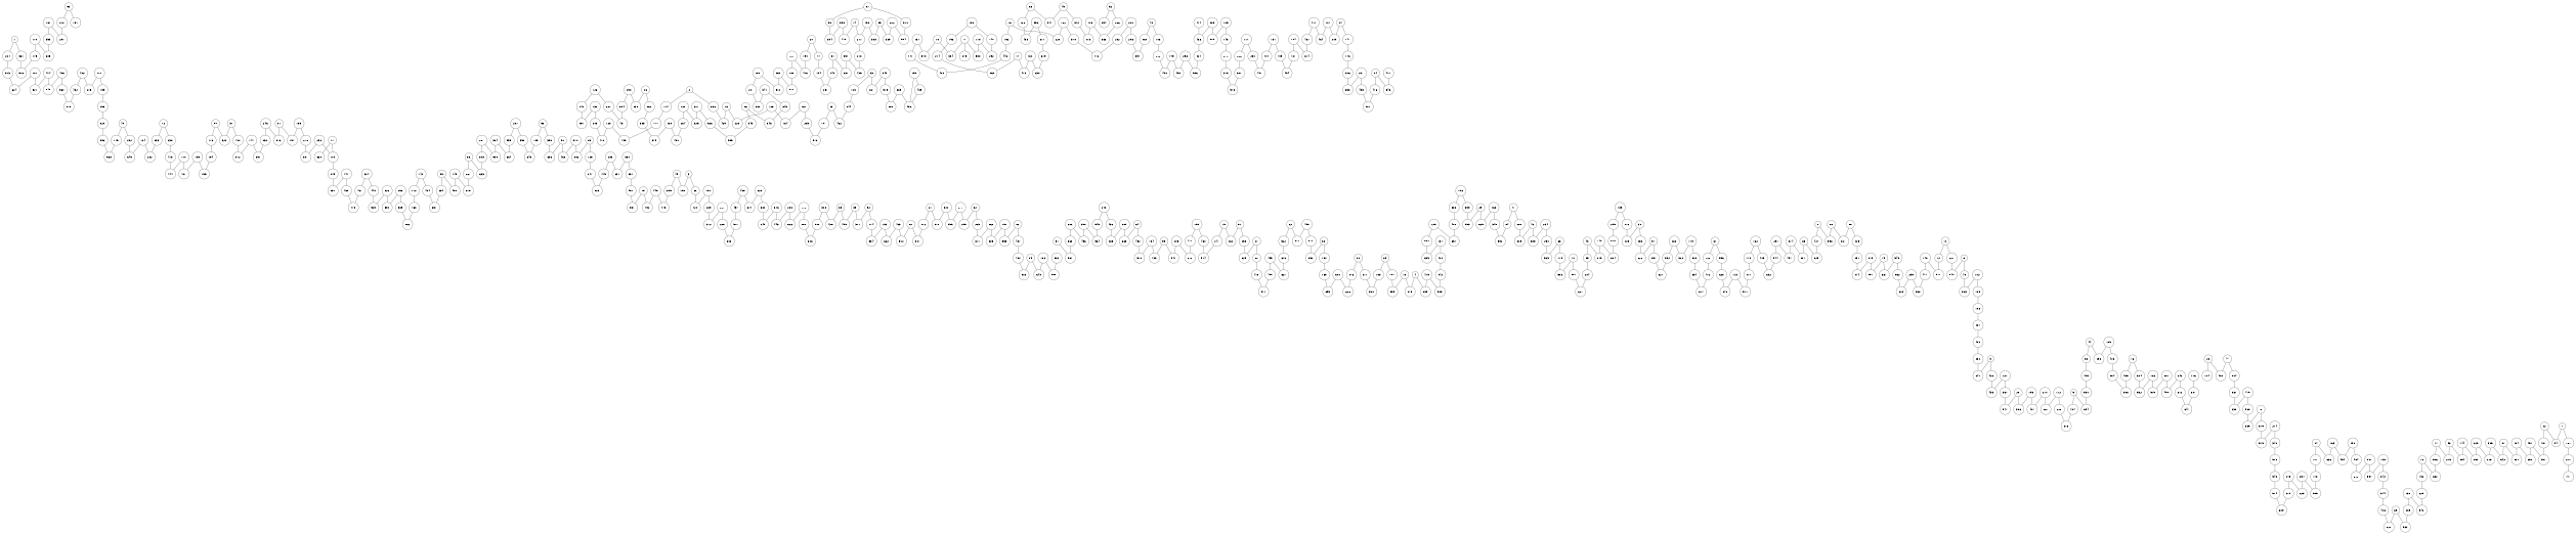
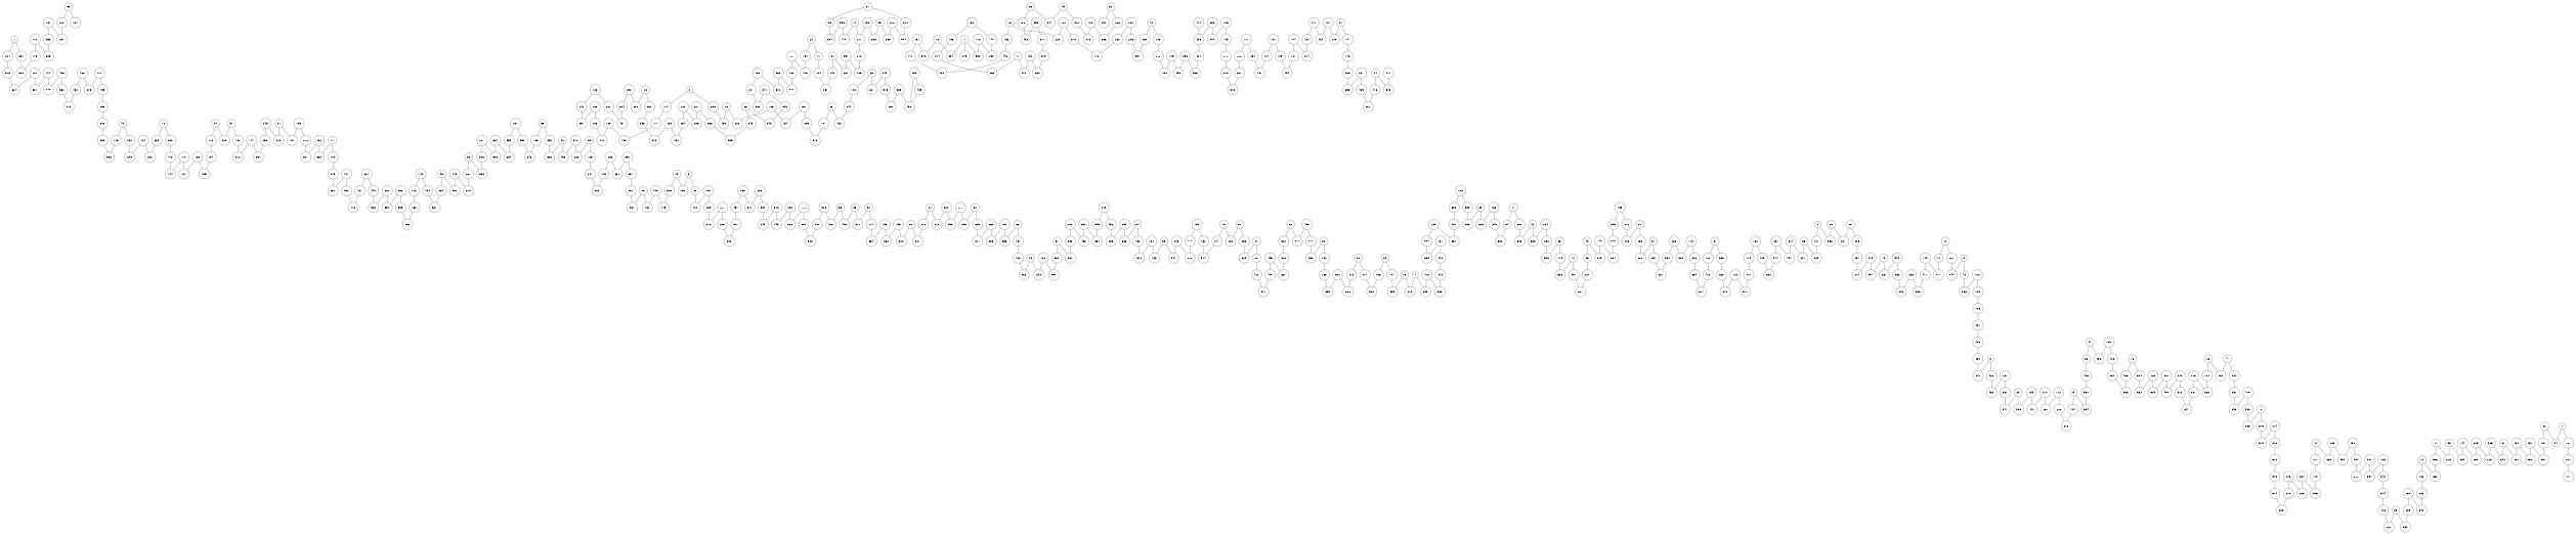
  graph {
    node [fillcolor=white shape=circle]
    1
    224
    361
    313
    516
    2
    114
    336
    177
    429
    3
    66
    158
    420
    4
    273
    635
    5
    424
    654
    616
    6
    48
    540
    363
    7
    94
    187
    277
    8
    427
    596
    629
    9
    426
    641
    433
    10
    12
    221
    517
    11
    100
    660
    249
    13
    225
    14
    415
    211
    15
    395
    16
    152
    220
    446
    17
    473
    563
    18
    384
    578
    19
    492
    581
    20
    74
    190
    154
    416
    21
    276
    318
    301
    22
    481
    551
    23
    184
    480
+   353
    24
    141
    209
    146
    25
    503
    648
    26
    260
    535
    333
    27
    80
    625
    418
    28
    386
    547
    29
    593
    665
    30
    258
    329
    622
    31
    245
    637
    251
    32
    265
    295
    311
    33
    103
    621
    244
    34
    171
    636
    173
    35
    428
    499
    36
    261
    633
    279
    37
    322
    400
    572
    38
    132
    650
    169
    39
    317
    40
    115
    232
    533
    649
    41
    84
    280
    592
    309
    42
    106
    360
    202
    397
    43
    85
    219
    204
    44
    58
    393
    495
    45
    359
    475
    46
    335
    47
    504
    561
    49
    312
    347
    373
    50
    116
    194
    51
    382
    567
    598
    52
    266
    294
    366
    53
    181
    462
    576
    54
    476
    546
    501
    55
    339
    383
    56
    189
    398
    643
    656
    57
    531
    642
    550
    59
    423
    541
    60
    217
    376
    520
    626
    61
    502
    62
    522
    570
    618
    63
    119
    569
    583
    64
    452
    663
    510
    65
    507
    67
    122
    556
    472
    628
    68
    321
    69
    562
    620
    70
    587
    607
    71
    275
    538
    72
    233
    238
    252
    413
    73
    192
    632
    229
    75
    591
    661
    76
    304
    485
    532
    586
    77
    215
    506
    78
    379
    659
    579
    79
    241
    362
    514
    571
    81
    197
    316
    82
    437
    553
    482
    83
    125
    582
    247
    86
    286
    453
    87
    98
    310
    394
    594
    88
    325
    331
    89
    157
    183
    90
    465
    91
    253
    92
    174
    534
    93
    554
    95
    131
    212
    297
    96
    345
    646
    585
    97
    257
    527
    99
    490
    634
    651
    537
    101
    521
    624
    102
    165
    186
    104
    421
    614
    494
    105
    143
    509
    270
    450
    107
    464
    108
    109
    403
    584
    110
    401
    444
    111
    199
    615
    293
    112
    208
    267
    113
    511
    640
    489
    195
    117
    226
    230
    327
    491
    118
    292
    120
    264
    525
    430
    121
    180
    508
    617
    123
    164
    124
    523
    126
    227
    240
    431
    357
    127
    367
    128
    410
    129
    558
    657
    639
    130
    140
    196
    214
    655
    133
    662
    134
    135
    278
    381
    136
    203
    137
    402
    n408 [label=942]
    138
    289
    542
    139
    216
    255
    505
    306
    142
    172
    434
    468
    319
    144
    299
    145
    604
    653
    147
    391
    148
    477
    528
    149
    150
    239
    372
    151
    404
    409
    483
    153
    342
    597
    344
    155
    439
    496
    156
    338
    399
    408
    159
    460
    470
    610
    160
    630
    161
    285
    162
    178
    405
    377
    652
    163
    454
    387
    166
    519
    167
    355
    605
    168
    170
    175
    595
    566
    176
    601
    647
    179
    302
    328
    334
    182
    378
    412
    185
    493
    471
    188
    201
    512
    388
    191
    385
    193
    407
    198
    218
    320
    200
    282
    296
    205
    206
    368
    456
    207
    228
    608
    210
    425
    213
    374
    222
    223
    613
    573
    231
    435
    234
    250
    235
    449
    631
    236
    237
    441
    242
    498
    612
    243
    315
    623
    609
    246
    332
    248
    436
    545
    565
    564
    254
    256
    458
    536
    259
    603
    375
    262
    263
    348
    268
    352
    269
    271
    559
    272
    588
    666
    606
    274
    340
    513
    281
    303
    599
    283
    466
    524
    284
    658
    287
    350
    555
    664
    288
    443
    290
    484
    602
    291
    497
    544
    396
    298
    354
    300
    305
    307
    308
    500
    314
    323
    380
    644
    645
    324
    440
    461
    529
    478
    326
    590
    330
    337
    487
    548
    341
    343
    406
    346
    349
    515
    580
    351
    356
    611
    619
    358
    364
    365
    369
    370
    371
    526
    530
    389
    390
    392
    539
    589
    411
    467
    414
    417
    419
    422
    432
    575
    438
    457
    577
    445
    447
    469
    448
    451
    455
    488
    627
    459
    518
    463
    474
    549
    479
    568
    638
    486
    560
    574
    543
    552
    557
    600
    1 -- 224
    1 -- 361
    224 -- 313
    361 -- 516
    313 -- 624
    2 -- 114
    2 -- 336
    114 -- 177
    336 -- 429
    177 -- 489
    3 -- 66
    3 -- 158
    66 -- 420
    4 -- 273
    4 -- 635
    5 -- 424
    5 -- 654
    424 -- 616
    6 -- 48
    6 -- 540
    48 -- 363
    7 -- 94
    7 -- 187
    187 -- 277
    277 -- 471
    8 -- 427
    8 -- 596
    427 -- 629
    9 -- 426
    9 -- 641
    426 -- 433
    10 -- 12
    10 -- 221
    12 -- 517
    221 -- 540
    11 -- 100
    11 -- 660
    100 -- 249
    249 -- 537
    13 -- 429
    13 -- 225
    14 -- 415
    14 -- 211
    211 -- 218
    15 -- 273
    15 -- 395
    16 -- 152
    16 -- 220
    152 -- 446
    446 -- 483
    17 -- 473
    17 -- 563
    18 -- 384
    18 -- 578
    19 -- 492
    19 -- 581
    20 -- 74
    20 -- 190
    74 -- 154
    190 -- 416
    154 -- 251
    21 -- 276
    21 -- 318
    276 -- 301
    22 -- 94
    22 -- 481
    481 -- 551
    23 -- 184
    23 -- 480
+   184 -- 353
    24 -- 141
    24 -- 209
    141 -- 146
    146 -- 306
    25 -- 503
    25 -- 648
    26 -- 260
    26 -- 535
    260 -- 333
    333 -- 375
    27 -- 80
    27 -- 625
    80 -- 418
    418 -- 571
    28 -- 386
    28 -- 547
    29 -- 593
    29 -- 665
    30 -- 258
    30 -- 329
    258 -- 622
    31 -- 245
    31 -- 637
    245 -- 251
    32 -- 265
    32 -- 295
    265 -- 311
    33 -- 103
    33 -- 621
    103 -- 244
    244 -- 462
    34 -- 171
    34 -- 636
    171 -- 173
    173 -- 595
    35 -- 428
    35 -- 499
    36 -- 261
    36 -- 633
    261 -- 279
    37 -- 322
    37 -- 400
    400 -- 572
    38 -- 132
    38 -- 650
    132 -- 169
    169 -- 655
    39 -- 499
    39 -- 317
    40 -- 115
    40 -- 232
    115 -- 533
    232 -- 649
    41 -- 84
    41 -- 280
    84 -- 592
    280 -- 309
    42 -- 106
    42 -- 360
    106 -- 202
    360 -- 397
    202 -- 450
    43 -- 85
    43 -- 219
    85 -- 204
    204 -- 607
    44 -- 58
    44 -- 393
    58 -- 495
    495 -- 550
    45 -- 158
    45 -- 359
    359 -- 475
    46 -- 309
    46 -- 335
    47 -- 480
    47 -- 504
    504 -- 561
    561 -- 638
    49 -- 312
    49 -- 347
    312 -- 373
    50 -- 322
    50 -- 116
    116 -- 194
    194 -- 195
+   51 -- 382
    51 -- 567
    382 -- 598
    52 -- 266
    52 -- 294
    266 -- 366
    53 -- 181
    53 -- 462
    181 -- 576
    54 -- 476
    54 -- 546
    476 -- 501
    55 -- 339
    55 -- 383
    56 -- 189
    56 -- 398
    189 -- 643
    398 -- 656
    57 -- 531
    57 -- 642
    550 -- 654
    59 -- 423
    59 -- 541
    60 -- 217
    60 -- 376
    217 -- 520
    376 -- 626
    61 -- 301
    61 -- 502
    62 -- 522
    62 -- 570
    522 -- 618
    618 -- 627
    63 -- 119
    63 -- 569
    119 -- 583
    64 -- 452
    64 -- 663
    452 -- 510
    65 -- 629
    65 -- 507
    67 -- 122
    67 -- 556
    122 -- 472
    556 -- 628
    472 -- 617
    628 -- 640
    68 -- 596
    68 -- 321
    69 -- 562
    69 -- 620
    70 -- 583
    70 -- 587
    587 -- 607
    71 -- 384
    71 -- 275
    71 -- 538
    72 -- 233
    72 -- 238
    233 -- 252
    238 -- 413
    413 -- 444
    73 -- 192
    73 -- 632
    192 -- 229
    229 -- 542
    75 -- 591
    75 -- 661
    76 -- 304
    76 -- 485
    304 -- 532
    485 -- 586
    77 -- 215
    77 -- 506
    506 -- 632
    78 -- 379
    78 -- 659
    379 -- 579
    79 -- 241
    79 -- 362
    241 -- 514
    81 -- 197
    81 -- 316
    82 -- 437
    82 -- 553
    437 -- 482
    482 -- 503
    83 -- 125
    83 -- 582
    125 -- 247
    247 -- 523
    86 -- 347
    86 -- 286
    286 -- 453
    87 -- 98
    87 -- 310
    98 -- 394
    310 -- 594
    88 -- 321
    88 -- 325
    325 -- 331
    331 -- 374
    89 -- 157
    89 -- 183
    157 -- 395
    183 -- 520
    90 -- 656
    90 -- 465
    91 -- 362
    91 -- 253
    253 -- 625
    92 -- 317
    92 -- 174
    174 -- 534
    93 -- 215
    93 -- 554
    95 -- 131
    95 -- 212
    212 -- 297
    96 -- 345
    96 -- 646
    345 -- 585
    97 -- 622
    97 -- 257
    257 -- 527
    99 -- 490
    99 -- 634
    634 -- 651
    101 -- 521
    101 -- 624
    102 -- 363
    102 -- 165
    165 -- 186
    186 -- 387
    104 -- 421
    104 -- 614
    421 -- 494
    105 -- 143
    105 -- 509
    143 -- 270
    270 -- 319
    107 -- 209
    107 -- 464
    108 -- 373
    108 -- 366
    109 -- 393
    109 -- 403
    403 -- 584
    584 -- 586
    110 -- 401
    110 -- 444
    111 -- 199
    111 -- 615
    199 -- 293
    293 -- 320
    112 -- 208
    112 -- 267
    208 -- 616
    113 -- 511
    113 -- 640
    117 -- 226
    117 -- 230
    226 -- 327
    230 -- 491
    327 -- 573
    118 -- 538
    118 -- 292
    120 -- 264
    120 -- 525
    264 -- 430
    121 -- 416
    121 -- 180
    180 -- 508
    123 -- 225
    123 -- 164
    124 -- 649
    124 -- 252
    126 -- 227
    126 -- 240
    227 -- 431
    240 -- 357
    127 -- 433
    127 -- 367
    367 -- 547
    128 -- 489
    128 -- 410
    129 -- 558
    129 -- 657
    558 -- 639
    130 -- 140
    130 -- 196
    140 -- 292
    196 -- 214
    214 -- 563
    133 -- 534
    133 -- 662
    134 -- 423
    134 -- 510
    135 -- 197
    135 -- 278
    278 -- 381
    136 -- 357
    136 -- 203
    203 -- 410
    137 -- 639
    137 -- 402
    402 -- n408
    n408 -- 589
    138 -- 289
    138 -- 542
    289 -- 562
    139 -- 216
    139 -- 255
    216 -- 329
    255 -- 505
    505 -- 604
    306 -- 653
    142 -- 172
    142 -- 434
    172 -- 468
    434 -- 651
    468 -- 566
    319 -- 573
    144 -- 554
    144 -- 299
    145 -- 219
    145 -- 604
    147 -- 572
    147 -- 391
    148 -- 517
    148 -- 477
    477 -- 528
    149 -- 279
    149 -- 490
    150 -- 420
    150 -- 239
    239 -- 372
    151 -- 404
    151 -- 409
    404 -- 491
    409 -- 494
    153 -- 342
    153 -- 597
    342 -- 344
    344 -- 406
    155 -- 439
    155 -- 496
    439 -- 496
    156 -- 338
    156 -- 399
    338 -- 408
    399 -- 593
    408 -- 657
    159 -- 460
    159 -- 470
    460 -- 514
    470 -- 610
    160 -- 473
    160 -- 630
    161 -- 164
    161 -- 285
    285 -- 576
    162 -- 178
    162 -- 405
    178 -- 377
    405 -- 652
    377 -- 511
    163 -- 636
    163 -- 454
    387 -- 493
    166 -- 532
    166 -- 519
    167 -- 297
    167 -- 355
    355 -- 605
    168 -- 648
    168 -- 598
    170 -- 605
    170 -- 175
    175 -- 516
+   176 -- 353
    176 -- 601
    601 -- 647
    179 -- 302
    179 -- 328
    328 -- 334
    334 -- 617
    182 -- 220
    182 -- 378
    378 -- 412
    185 -- 401
    185 -- 195
    493 -- 530
    188 -- 201
    188 -- 512
    201 -- 388
    191 -- 553
    191 -- 385
    193 -- 386
    193 -- 407
    198 -- 211
    198 -- 383
    218 -- 425
    320 -- 396
    200 -- 282
    200 -- 296
    282 -- 412
    296 -- 397
    205 -- 541
    205 -- 610
    206 -- 368
    206 -- 456
    368 -- 567
    207 -- 372
    207 -- 228
    228 -- 608
    210 -- 267
    210 -- 407
    213 -- 591
    213 -- 374
    222 -- 339
    222 -- 594
    223 -- 299
    223 -- 613
    231 -- 653
    231 -- 435
    435 -- 501
    234 -- 335
    234 -- 250
    250 -- 569
    235 -- 449
    235 -- 631
    449 -- 523
-   236 -- 100
+   236 -- 660
    236 -- 381
    237 -- 578
    237 -- 441
    441 -- 483
    242 -- 498
    242 -- 612
    612 -- 647
    243 -- 315
    243 -- 623
    315 -- 609
    246 -- 316
    246 -- 332
    332 -- 391
    248 -- 436
    248 -- 545
    436 -- 565
    545 -- 564
    254 -- 595
    254 -- 623
    256 -- 458
    256 -- 536
    259 -- 528
    259 -- 603
    262 -- 311
    262 -- 385
    263 -- 665
    263 -- 348
    348 -- 592
    268 -- 302
    268 -- 352
    352 -- 527
    269 -- 430
    269 -- 375
    271 -- 295
    271 -- 559
    272 -- 588
    272 -- 666
    588 -- 606
    274 -- 579
    274 -- 340
    340 -- 513
    513 -- 548
    281 -- 303
    281 -- 599
    303 -- 633
    283 -- 509
    283 -- 466
    466 -- 524
    524 -- 536
    284 -- 531
    284 -- 658
    287 -- 350
    287 -- 555
    350 -- 643
    555 -- 664
    288 -- 666
    288 -- 443
    290 -- 454
    290 -- 484
    484 -- 602
    291 -- 497
    291 -- 544
    544 -- 652
    396 -- 533
    298 -- 535
    298 -- 354
    354 -- 431
    300 -- 318
    300 -- 559
    305 -- 642
    305 -- 613
    307 -- 519
    307 -- 498
    308 -- 428
    308 -- 500
    500 -- 606
    314 -- 507
    314 -- 497
    323 -- 380
    323 -- 644
    380 -- 645
    324 -- 440
    324 -- 461
    440 -- 529
    461 -- 478
    326 -- 529
    326 -- 590
    330 -- 631
    330 -- 337
    337 -- 487
    487 -- 581
    548 -- 574
    341 -- 388
    341 -- 343
    343 -- 646
    406 -- 620
    346 -- 443
    346 -- 645
    349 -- 621
    349 -- 515
    515 -- 580
    351 -- 637
    351 -- 425
    356 -- 453
    356 -- 611
    611 -- 619
    619 -- 630
    358 -- 415
    358 -- 394
    364 -- 599
    364 -- 664
    365 -- 508
    365 -- 512
    369 -- 496
    369 -- 580
    370 -- 582
    370 -- 465
    371 -- 525
    371 -- 526
    526 -- 585
    530 -- 641
    389 -- 663
    389 -- 565
    390 -- 456
    390 -- 564
    392 -- 590
    392 -- 539
    539 -- 566
    411 -- 464
    411 -- 467
    467 -- 614
    414 -- 466
    417 -- 546
    419 -- 635
    419 -- 589
    422 -- 615
    422 -- 432
    432 -- 575
    438 -- 644
    438 -- 457
    457 -- 577
    577 -- 608
    445 -- 450
    445 -- 458
    447 -- 537
    447 -- 469
    469 -- 478
    448 -- 492
    448 -- 475
    451 -- 551
    451 -- 658
    455 -- 488
    455 -- 627
    488 -- 571
    459 -- 570
    459 -- 518
    518 -- 650
    463 -- 502
    463 -- 662
    474 -- 521
    474 -- 549
    479 -- 568
    479 -- 638
    568 -- 659
    486 -- 549
    486 -- 560
    560 -- 575
    574 -- 609
    543 -- 661
    543 -- 552
    552 -- 603
    557 -- 597
    557 -- 602
    600 -- 626
    600 -- 655
  }
